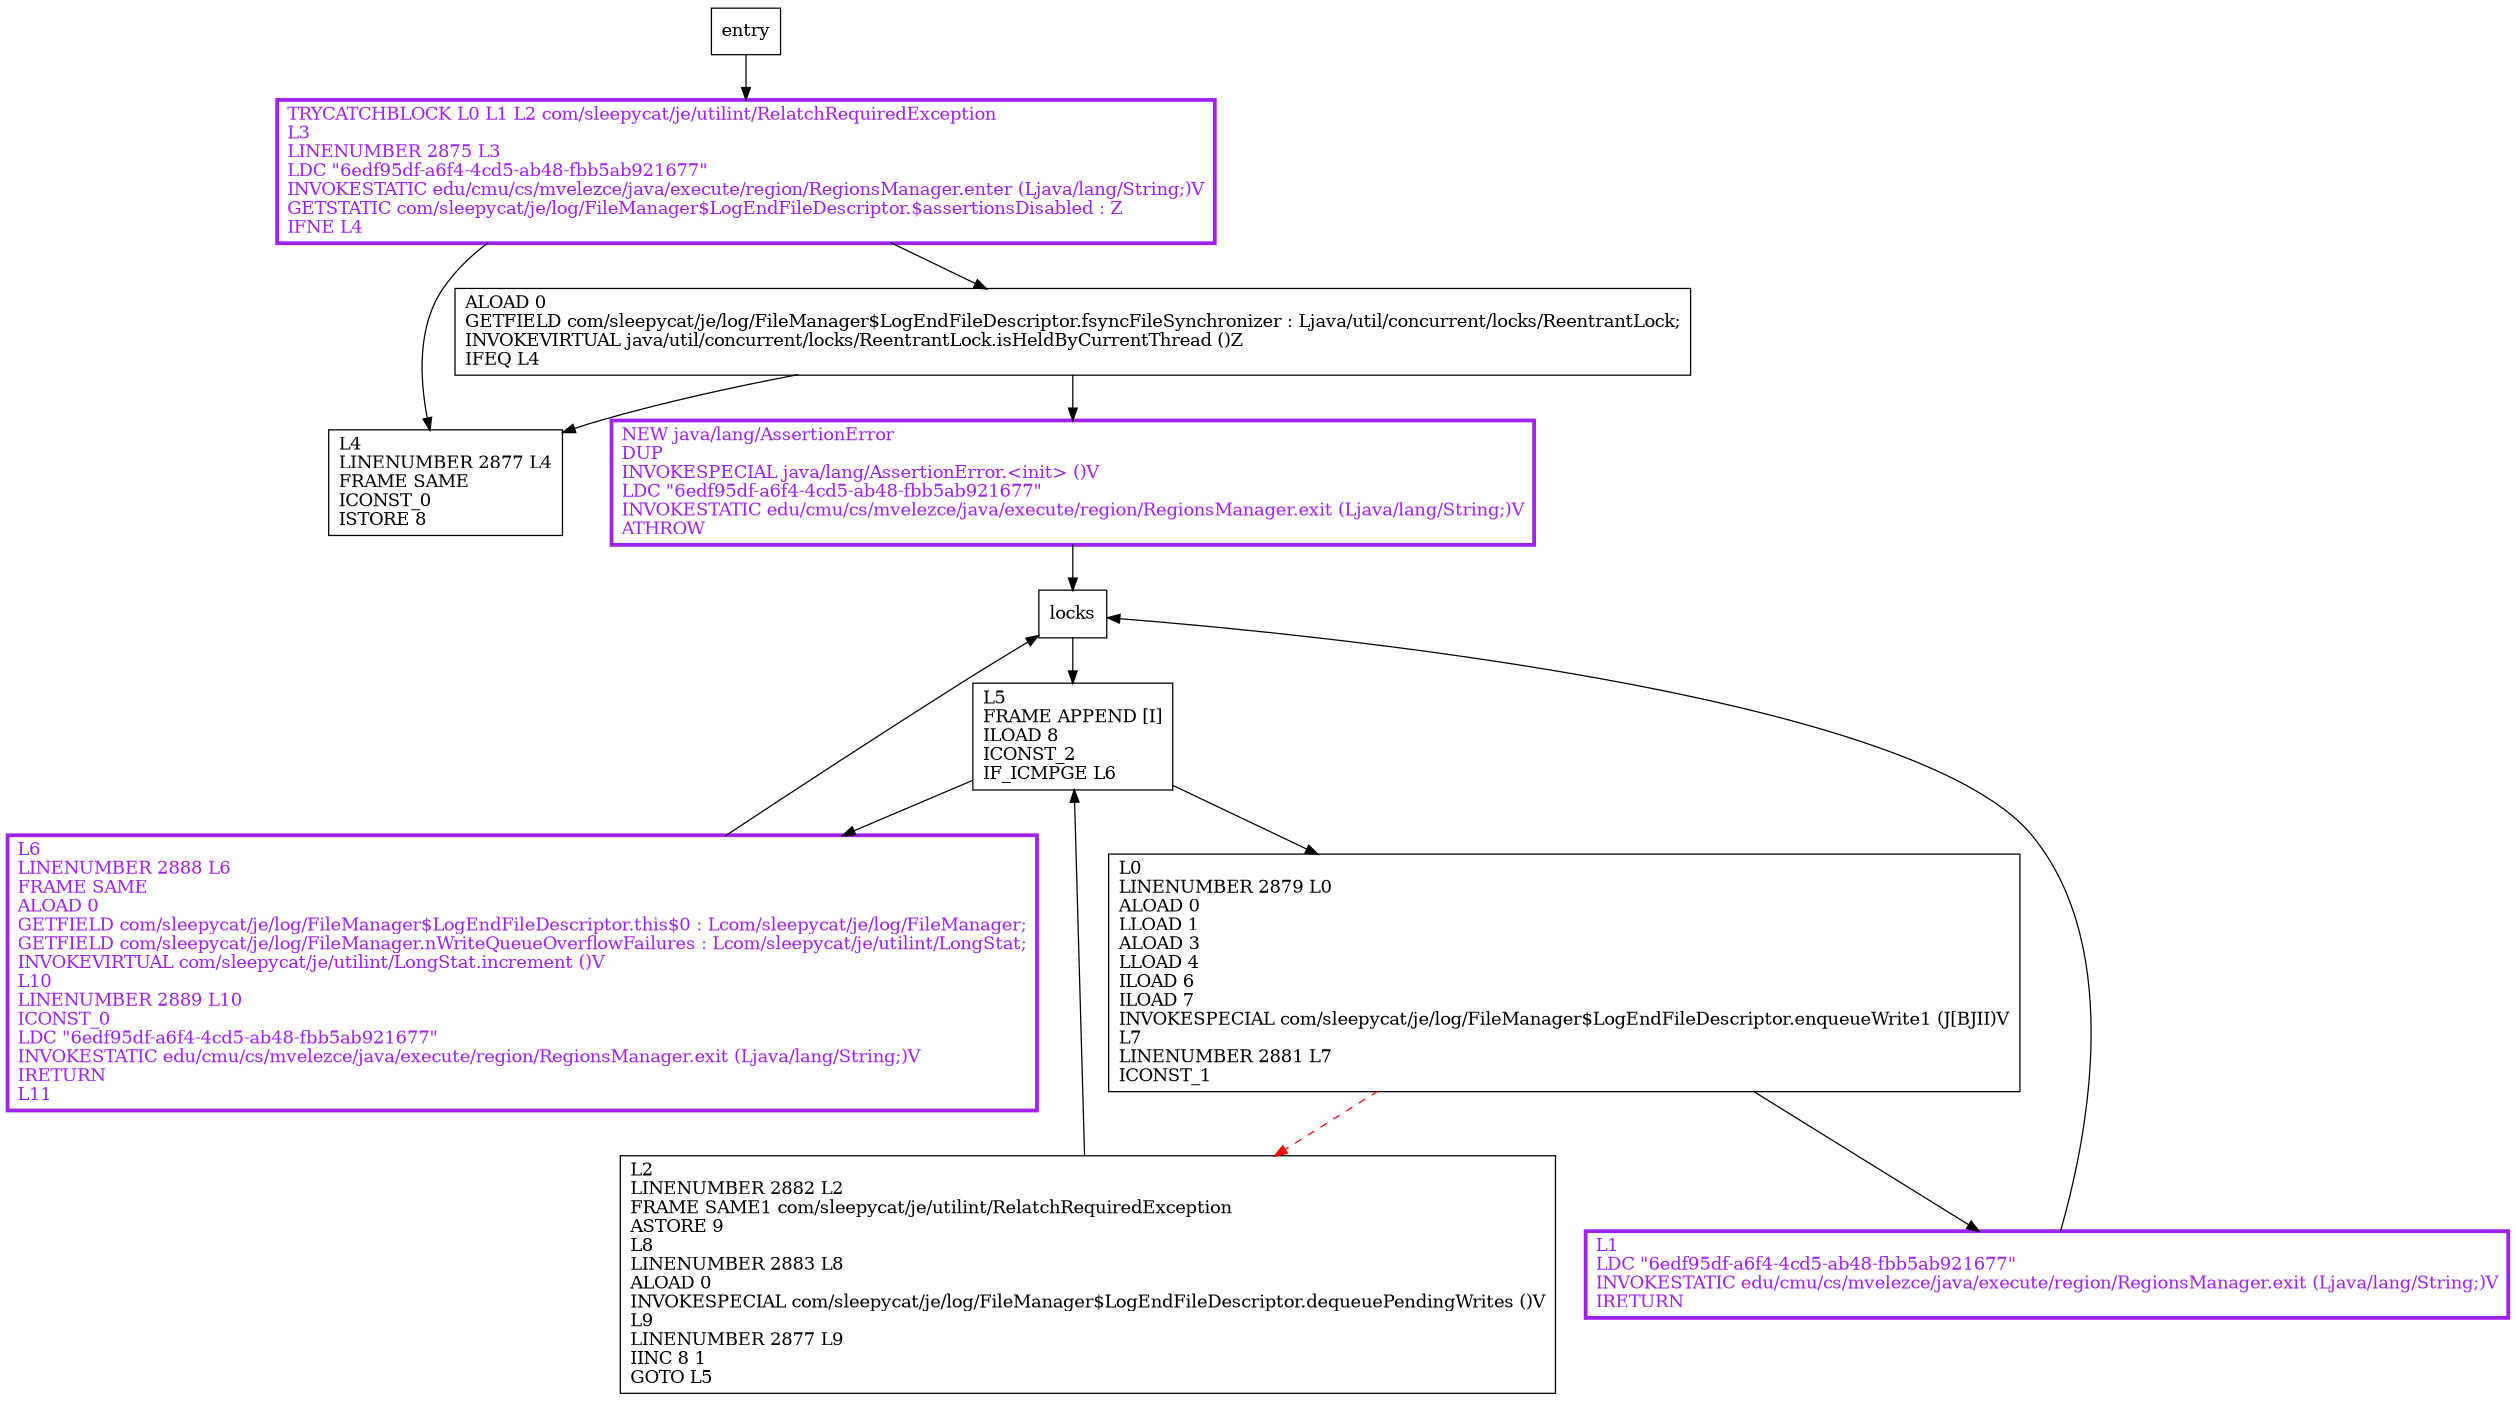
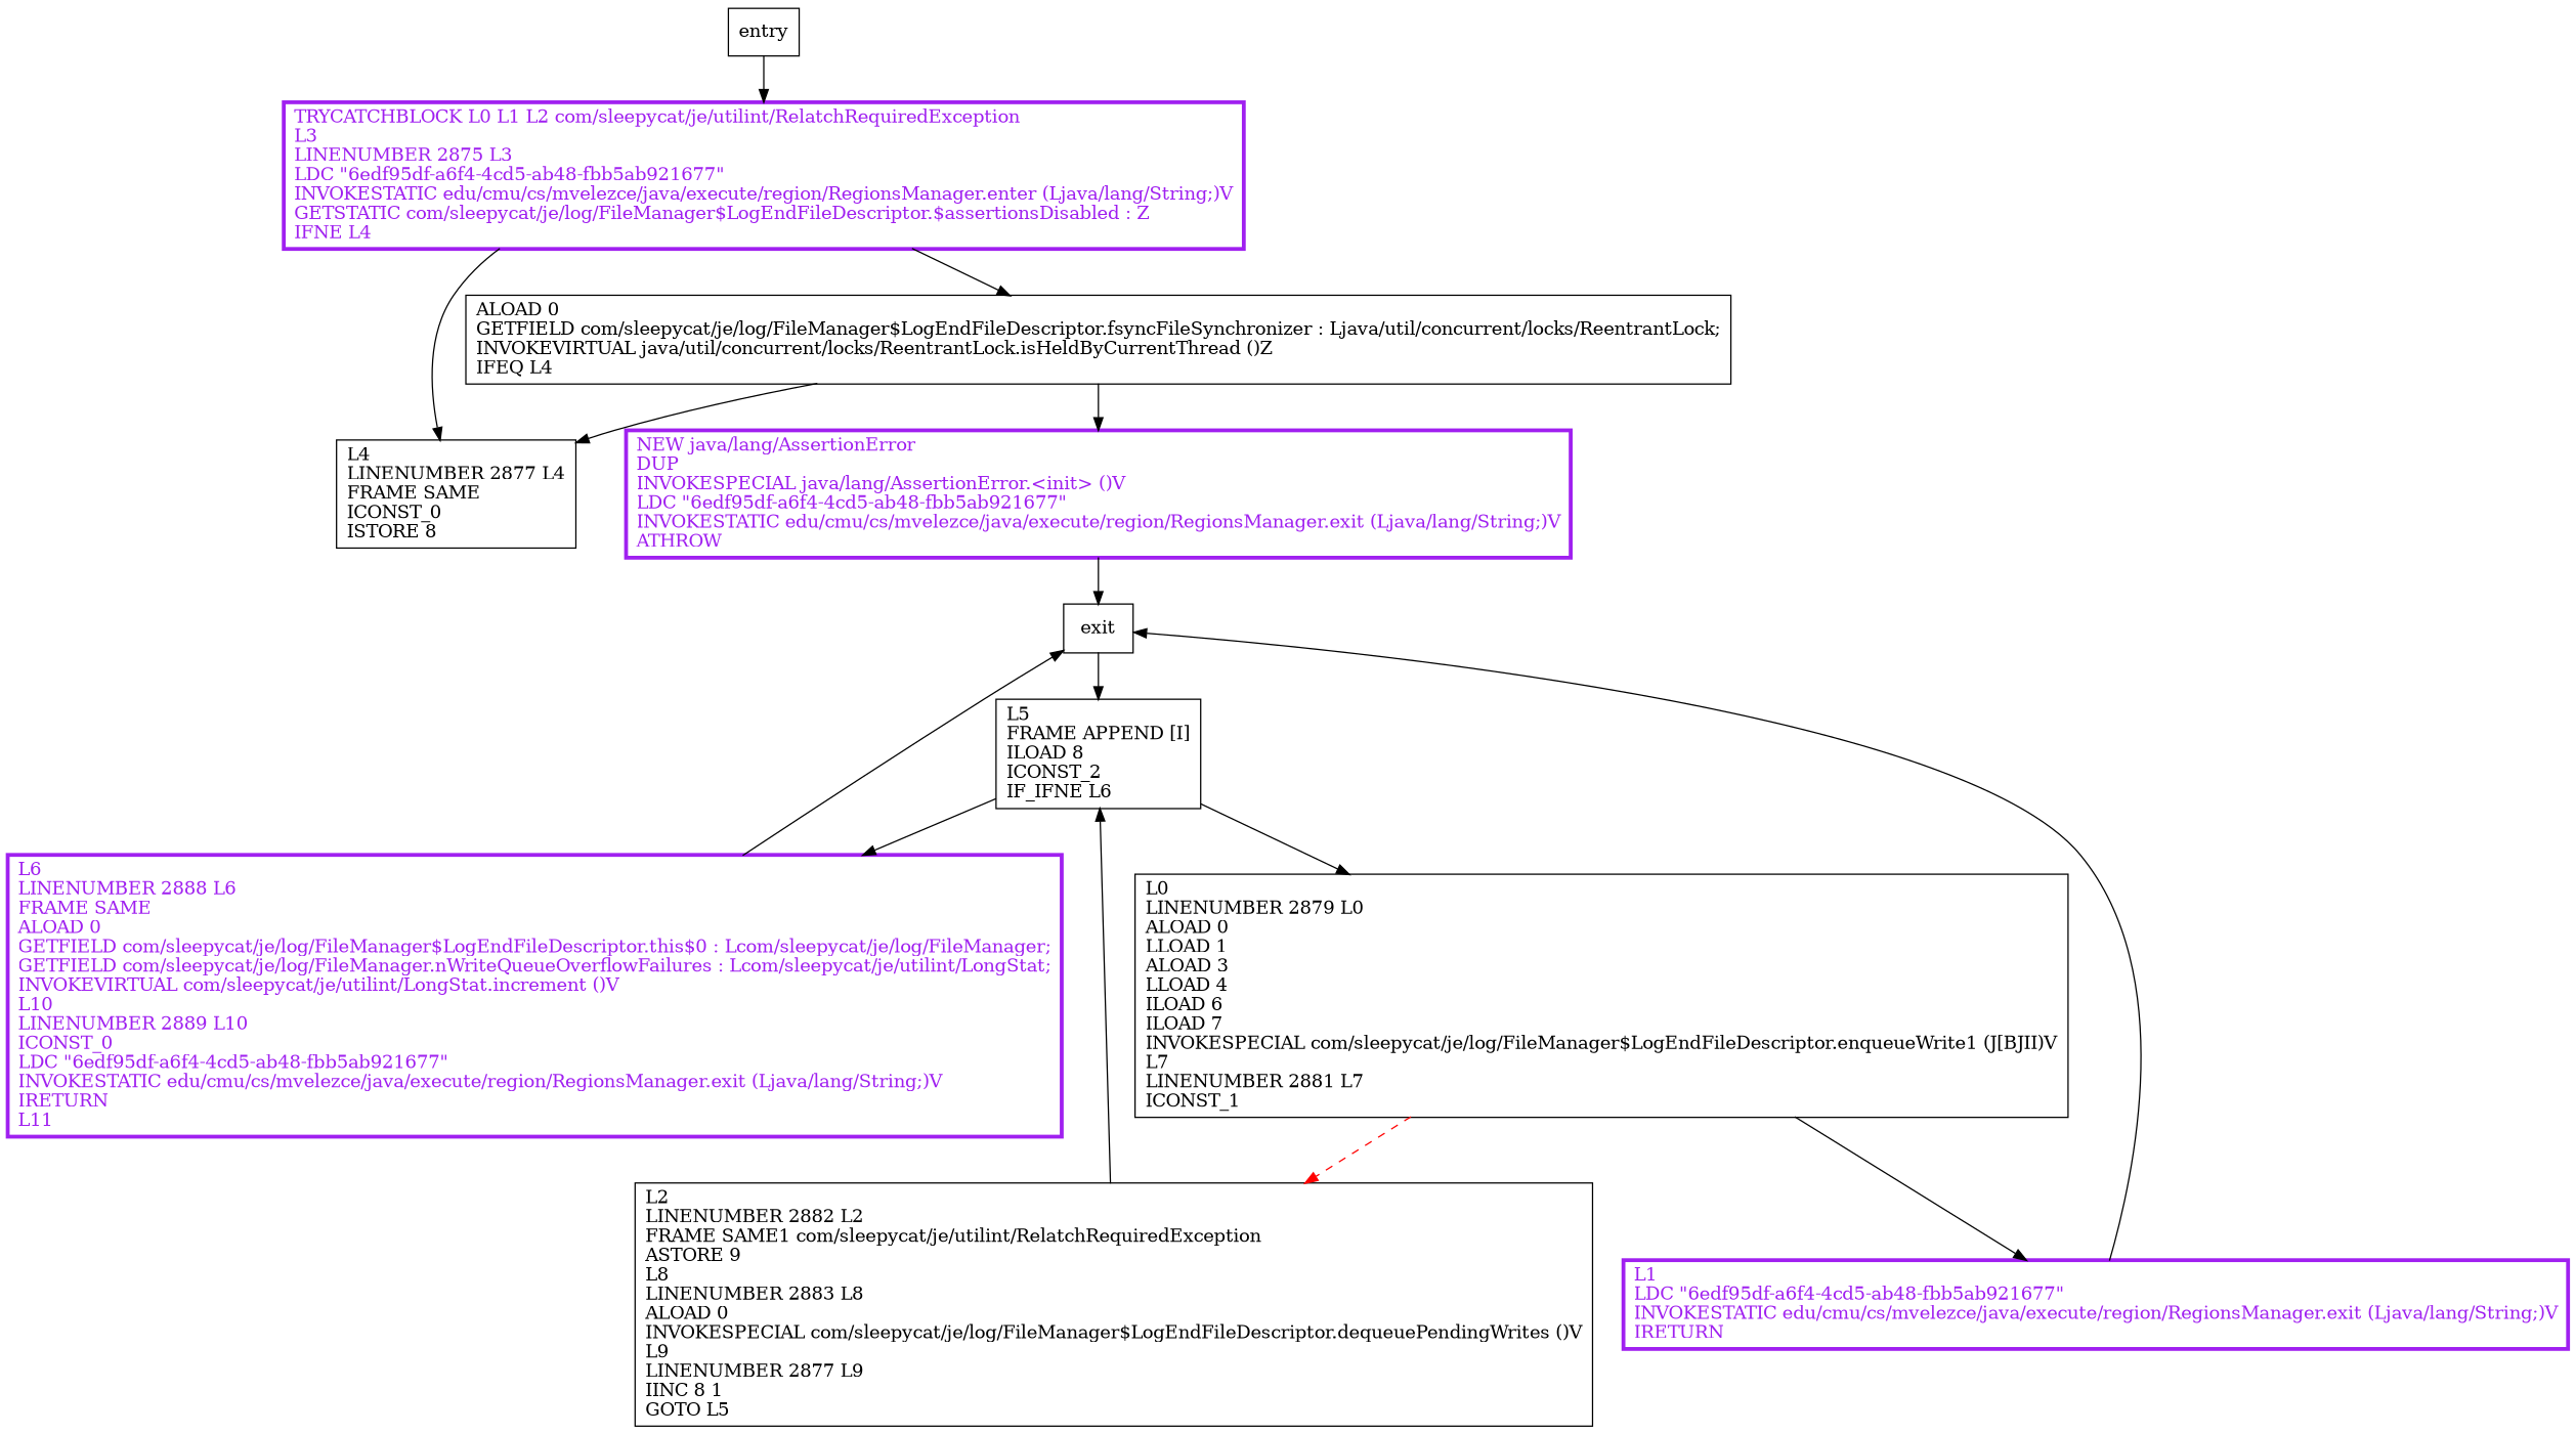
  digraph {
    node [shape=record]
    n1 [label="L4\lLINENUMBER 2877 L4\lFRAME SAME\lICONST_0\lISTORE 8\l"]
-   n2 [label="L5\lFRAME APPEND [I]\lILOAD 8\lICONST_2\lIF_ICMPGE L6\l"]
+   n2 [label="L5\lFRAME APPEND [I]\lILOAD 8\lICONST_2\lIF_IFNE L6\l"]
    n3 [color=purple fontcolor=purple label="L6\lLINENUMBER 2888 L6\lFRAME SAME\lALOAD 0\lGETFIELD com/sleepycat/je/log/FileManager$LogEndFileDescriptor.this$0 : Lcom/sleepycat/je/log/FileManager;\lGETFIELD com/sleepycat/je/log/FileManager.nWriteQueueOverflowFailures : Lcom/sleepycat/je/utilint/LongStat;\lINVOKEVIRTUAL com/sleepycat/je/utilint/LongStat.increment ()V\lL10\lLINENUMBER 2889 L10\lICONST_0\lLDC \"6edf95df-a6f4-4cd5-ab48-fbb5ab921677\"\lINVOKESTATIC edu/cmu/cs/mvelezce/java/execute/region/RegionsManager.exit (Ljava/lang/String;)V\lIRETURN\lL11\l" penwidth=3]
    n4 [label="L0\lLINENUMBER 2879 L0\lALOAD 0\lLLOAD 1\lALOAD 3\lLLOAD 4\lILOAD 6\lILOAD 7\lINVOKESPECIAL com/sleepycat/je/log/FileManager$LogEndFileDescriptor.enqueueWrite1 (J[BJII)V\lL7\lLINENUMBER 2881 L7\lICONST_1\l"]
-   exit [label=locks]
+   exit
    n6 [color=purple fontcolor=purple label="L1\lLDC \"6edf95df-a6f4-4cd5-ab48-fbb5ab921677\"\lINVOKESTATIC edu/cmu/cs/mvelezce/java/execute/region/RegionsManager.exit (Ljava/lang/String;)V\lIRETURN\l" penwidth=3]
    n7 [label="L2\lLINENUMBER 2882 L2\lFRAME SAME1 com/sleepycat/je/utilint/RelatchRequiredException\lASTORE 9\lL8\lLINENUMBER 2883 L8\lALOAD 0\lINVOKESPECIAL com/sleepycat/je/log/FileManager$LogEndFileDescriptor.dequeuePendingWrites ()V\lL9\lLINENUMBER 2877 L9\lIINC 8 1\lGOTO L5\l"]
    n8 [color=purple fontcolor=purple label="NEW java/lang/AssertionError\lDUP\lINVOKESPECIAL java/lang/AssertionError.\<init\> ()V\lLDC \"6edf95df-a6f4-4cd5-ab48-fbb5ab921677\"\lINVOKESTATIC edu/cmu/cs/mvelezce/java/execute/region/RegionsManager.exit (Ljava/lang/String;)V\lATHROW\l" penwidth=3]
    n9 [color=purple fontcolor=purple label="TRYCATCHBLOCK L0 L1 L2 com/sleepycat/je/utilint/RelatchRequiredException\lL3\lLINENUMBER 2875 L3\lLDC \"6edf95df-a6f4-4cd5-ab48-fbb5ab921677\"\lINVOKESTATIC edu/cmu/cs/mvelezce/java/execute/region/RegionsManager.enter (Ljava/lang/String;)V\lGETSTATIC com/sleepycat/je/log/FileManager$LogEndFileDescriptor.$assertionsDisabled : Z\lIFNE L4\l" penwidth=3]
    n10 [label="ALOAD 0\lGETFIELD com/sleepycat/je/log/FileManager$LogEndFileDescriptor.fsyncFileSynchronizer : Ljava/util/concurrent/locks/ReentrantLock;\lINVOKEVIRTUAL java/util/concurrent/locks/ReentrantLock.isHeldByCurrentThread ()Z\lIFEQ L4\l"]
    entry
    n2 -> n3
    n2 -> n4
    n3 -> exit
    n4 -> n6
    n4 -> n7 [color=red style=dashed]
    exit -> n2
    n6 -> exit
    n7 -> n2
    n8 -> exit
    n9 -> n1
    n9 -> n10
    n10 -> n1
    n10 -> n8
    entry -> n9
  }
